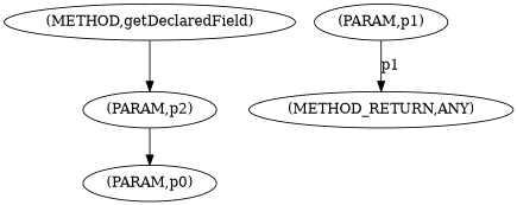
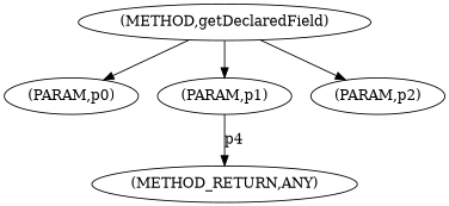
  digraph {
    n1 [label=<(METHOD,getDeclaredField)>]
    n2 [label=<(PARAM,p0)>]
    n3 [label=<(PARAM,p1)>]
    n4 [label=<(PARAM,p2)>]
    n5 [label=<(METHOD_RETURN,ANY)>]
-   n4 -> n2
+   n1 -> n2
+   n1 -> n3
    n1 -> n4
-   n3 -> n5 [label=p1]
+   n3 -> n5 [label=p4]
  }
